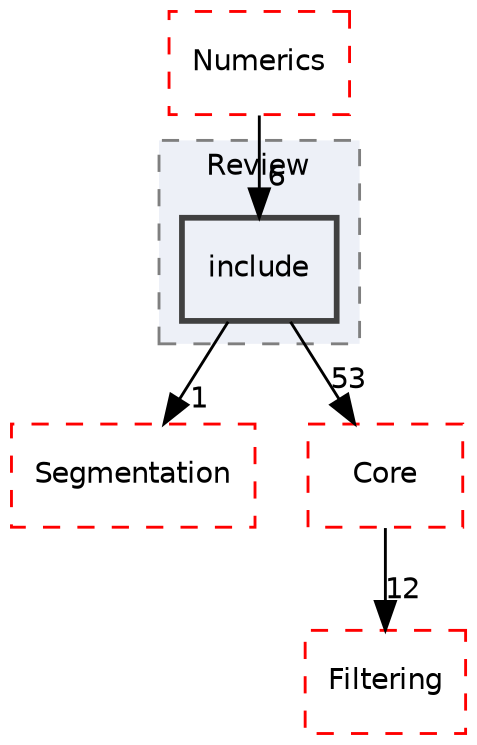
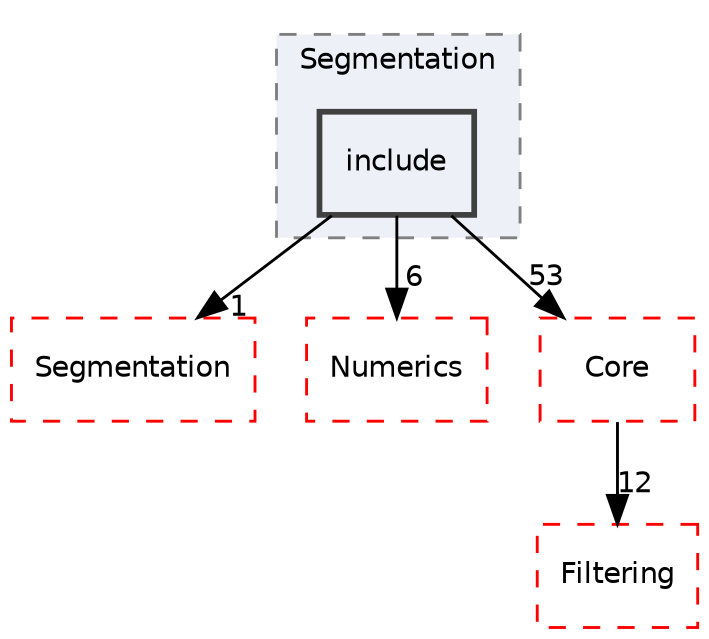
  digraph {
    compound=true
    node [color=red fillcolor="#edf0f7" fontname=Helvetica fontsize=10 shape=box style="dashed,"]
    edge [fontname=Helvetica fontsize=10 labeldistance=1.5 labelfontname=Helvetica labelfontsize=10]
    n1 [color=grey25 label=include style="filled,bold,"]
    n2 [label=Segmentation]
    n3 [label=Numerics]
    n4 [label=Core]
    n5 [label=Filtering]
    subgraph cluster_1 {
      bgcolor="#edf0f7"
      fontname=Helvetica
      fontsize=10
-     label=Review
+     label=Segmentation
      pencolor=grey50
      style="filled,dashed,"
      n1
    }
    n1 -> n2 [headlabel=1]
-   n3 -> n1 [headlabel=6]
+   n1 -> n3 [headlabel=6]
    n1 -> n4 [headlabel=53]
    n4 -> n5 [headlabel=12]
  }
